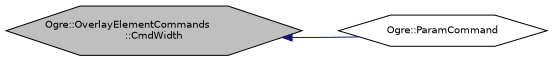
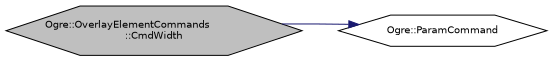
  digraph {
    rankdir=LR
    node [color=black fontname=Helvetica fontsize=10 shape=hexagon]
    n1 [fillcolor=grey75 fontcolor=black height=0.2 label="Ogre::OverlayElementCommands\l::CmdWidth" style=filled width=0.4]
    n2 [height=0.2 label="Ogre::ParamCommand" width=0.4]
-   n1 -> n2 [color=midnightblue dir=back fontname=Helvetica fontsize=10 labelfontname=Helvetica labelfontsize=10 style=solid]
+   n2 -> n1 [color=midnightblue dir=back fontname=Helvetica fontsize=10 labelfontname=Helvetica labelfontsize=10 style=solid]
  }
